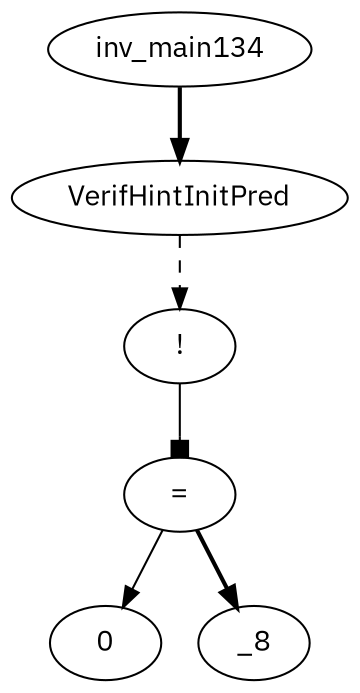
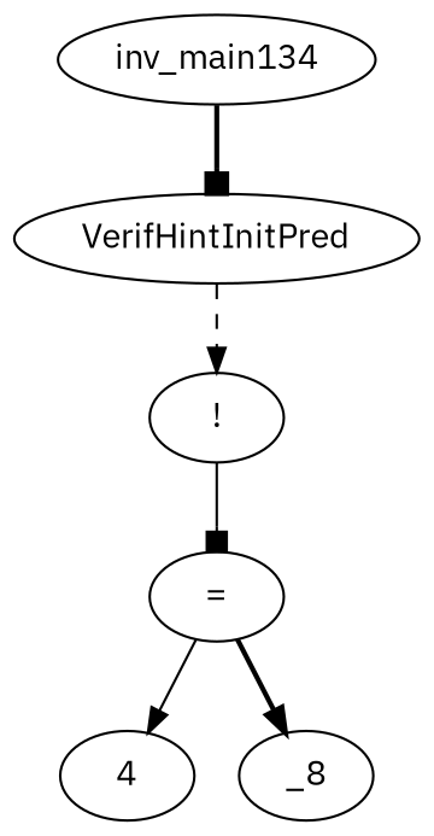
  digraph {
    fontname="IBM Plex Sans"
    node [fontname="IBM Plex Sans"]
    edge [arrowhead=normal fontname="IBM Plex Sans" style=bold]
    n1 [label=inv_main134]
    n2 [label=VerifHintInitPred]
    n3 [label="!"]
    n4 [label="="]
-   n5 [label=0]
+   n5 [label=4]
    n6 [label=_8]
-   n1 -> n2
+   n1 -> n2 [arrowhead=box]
    n2 -> n3 [style=dashed]
    n3 -> n4 [arrowhead=box style=solid]
    n4 -> n5 [style=solid]
    n4 -> n6
  }
